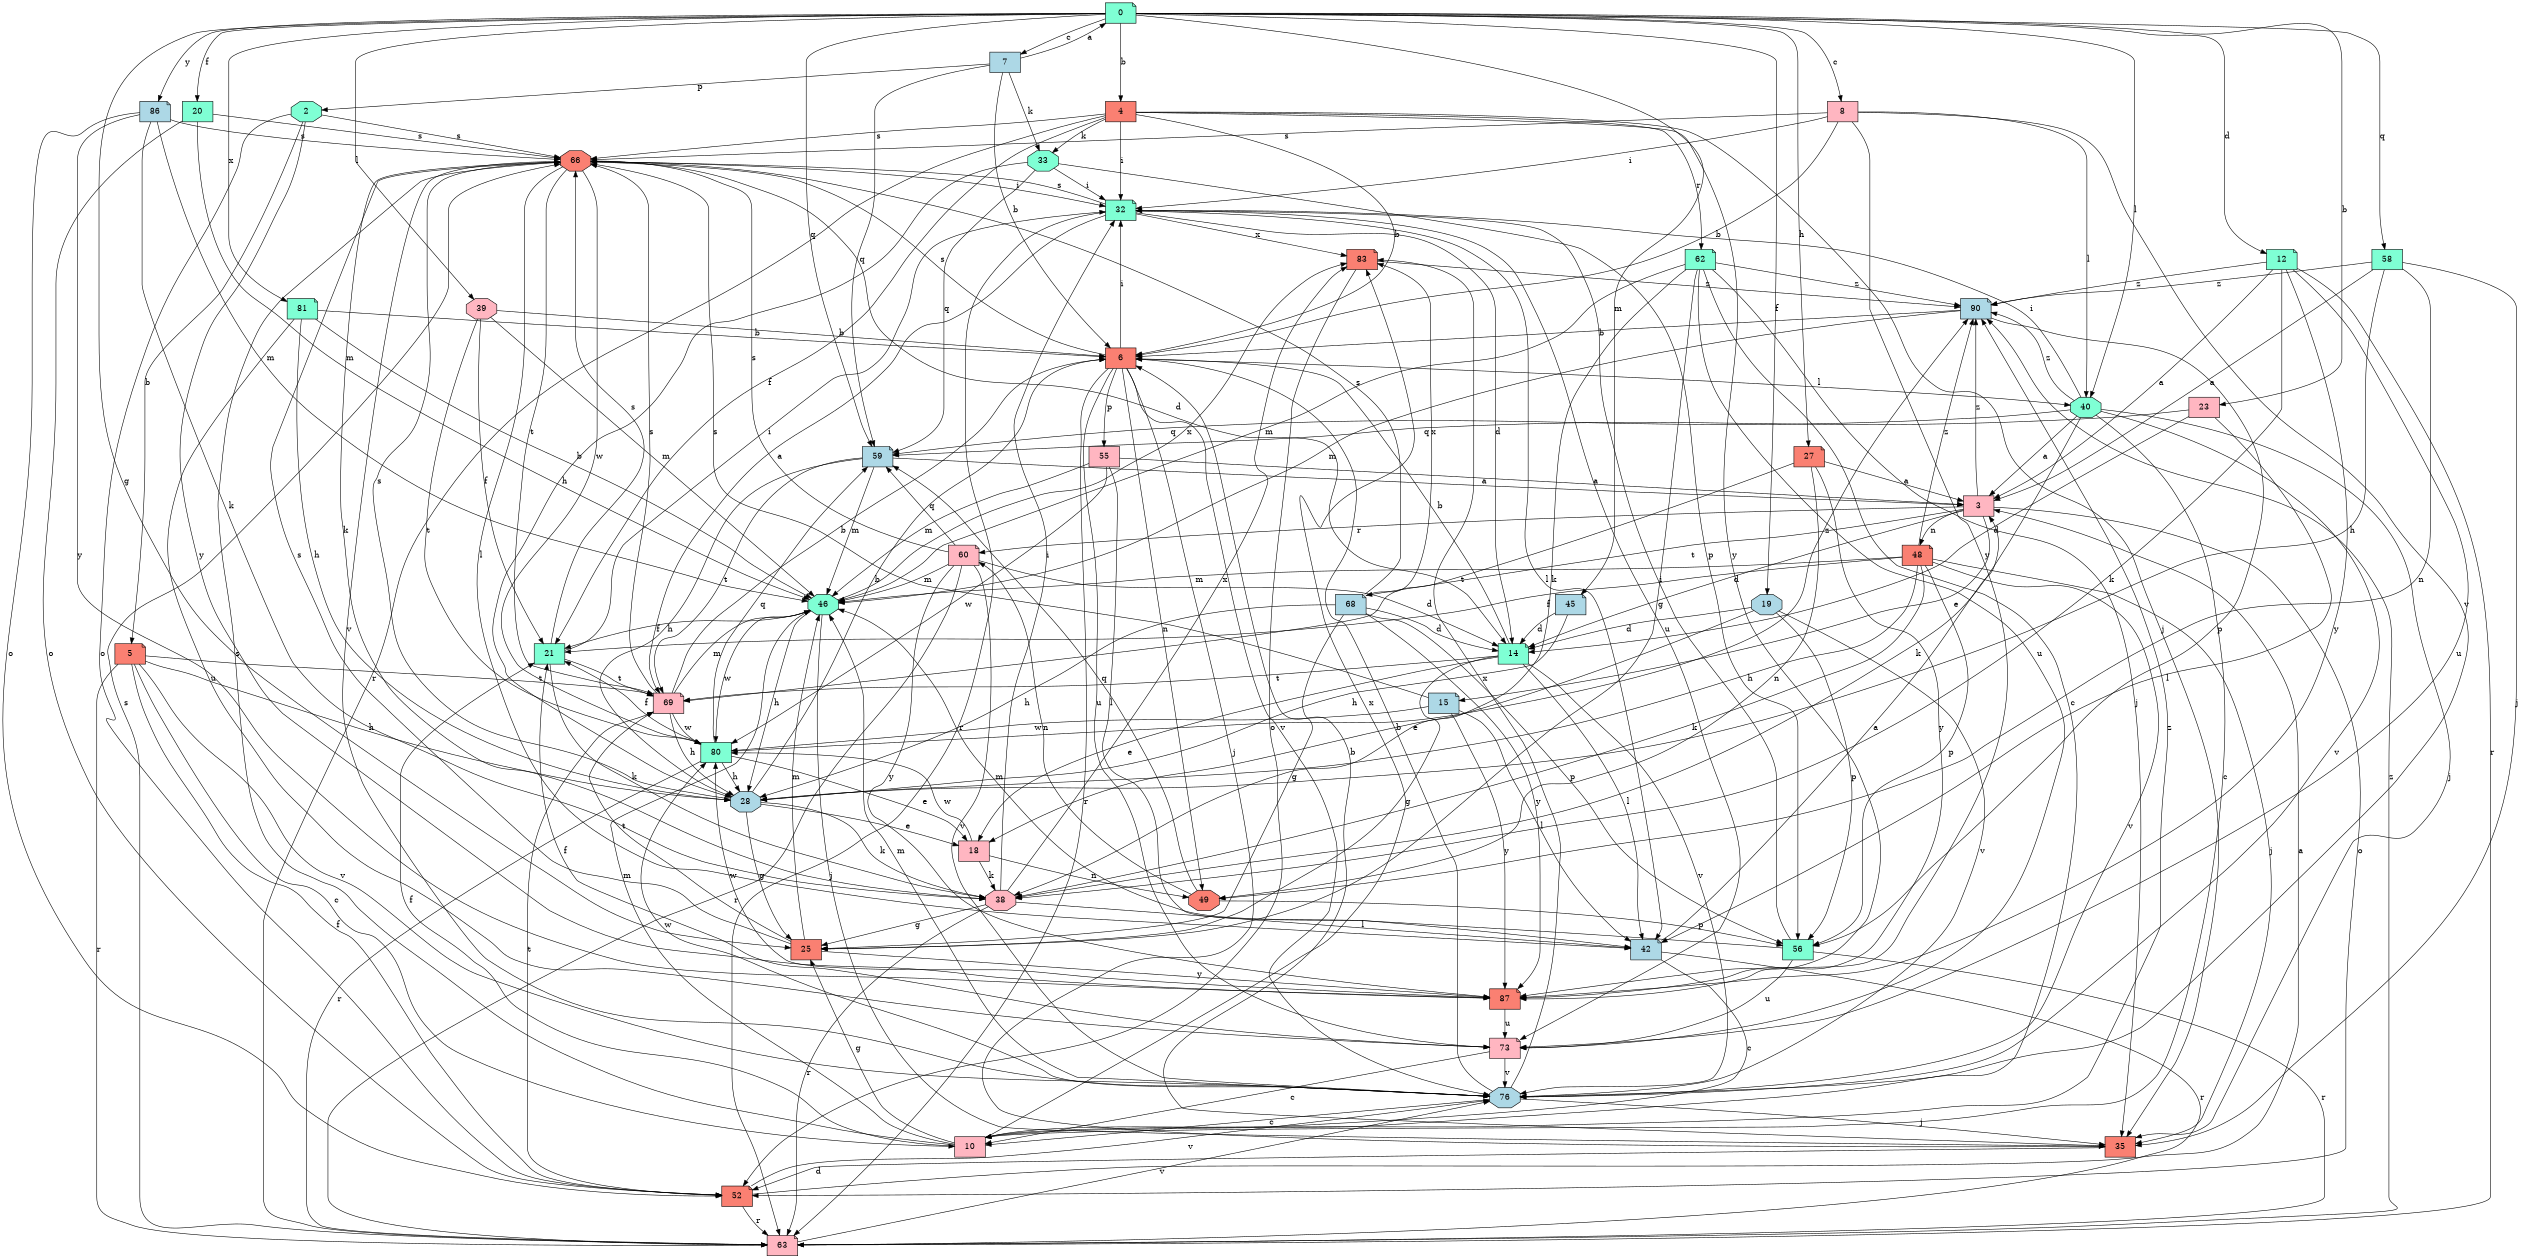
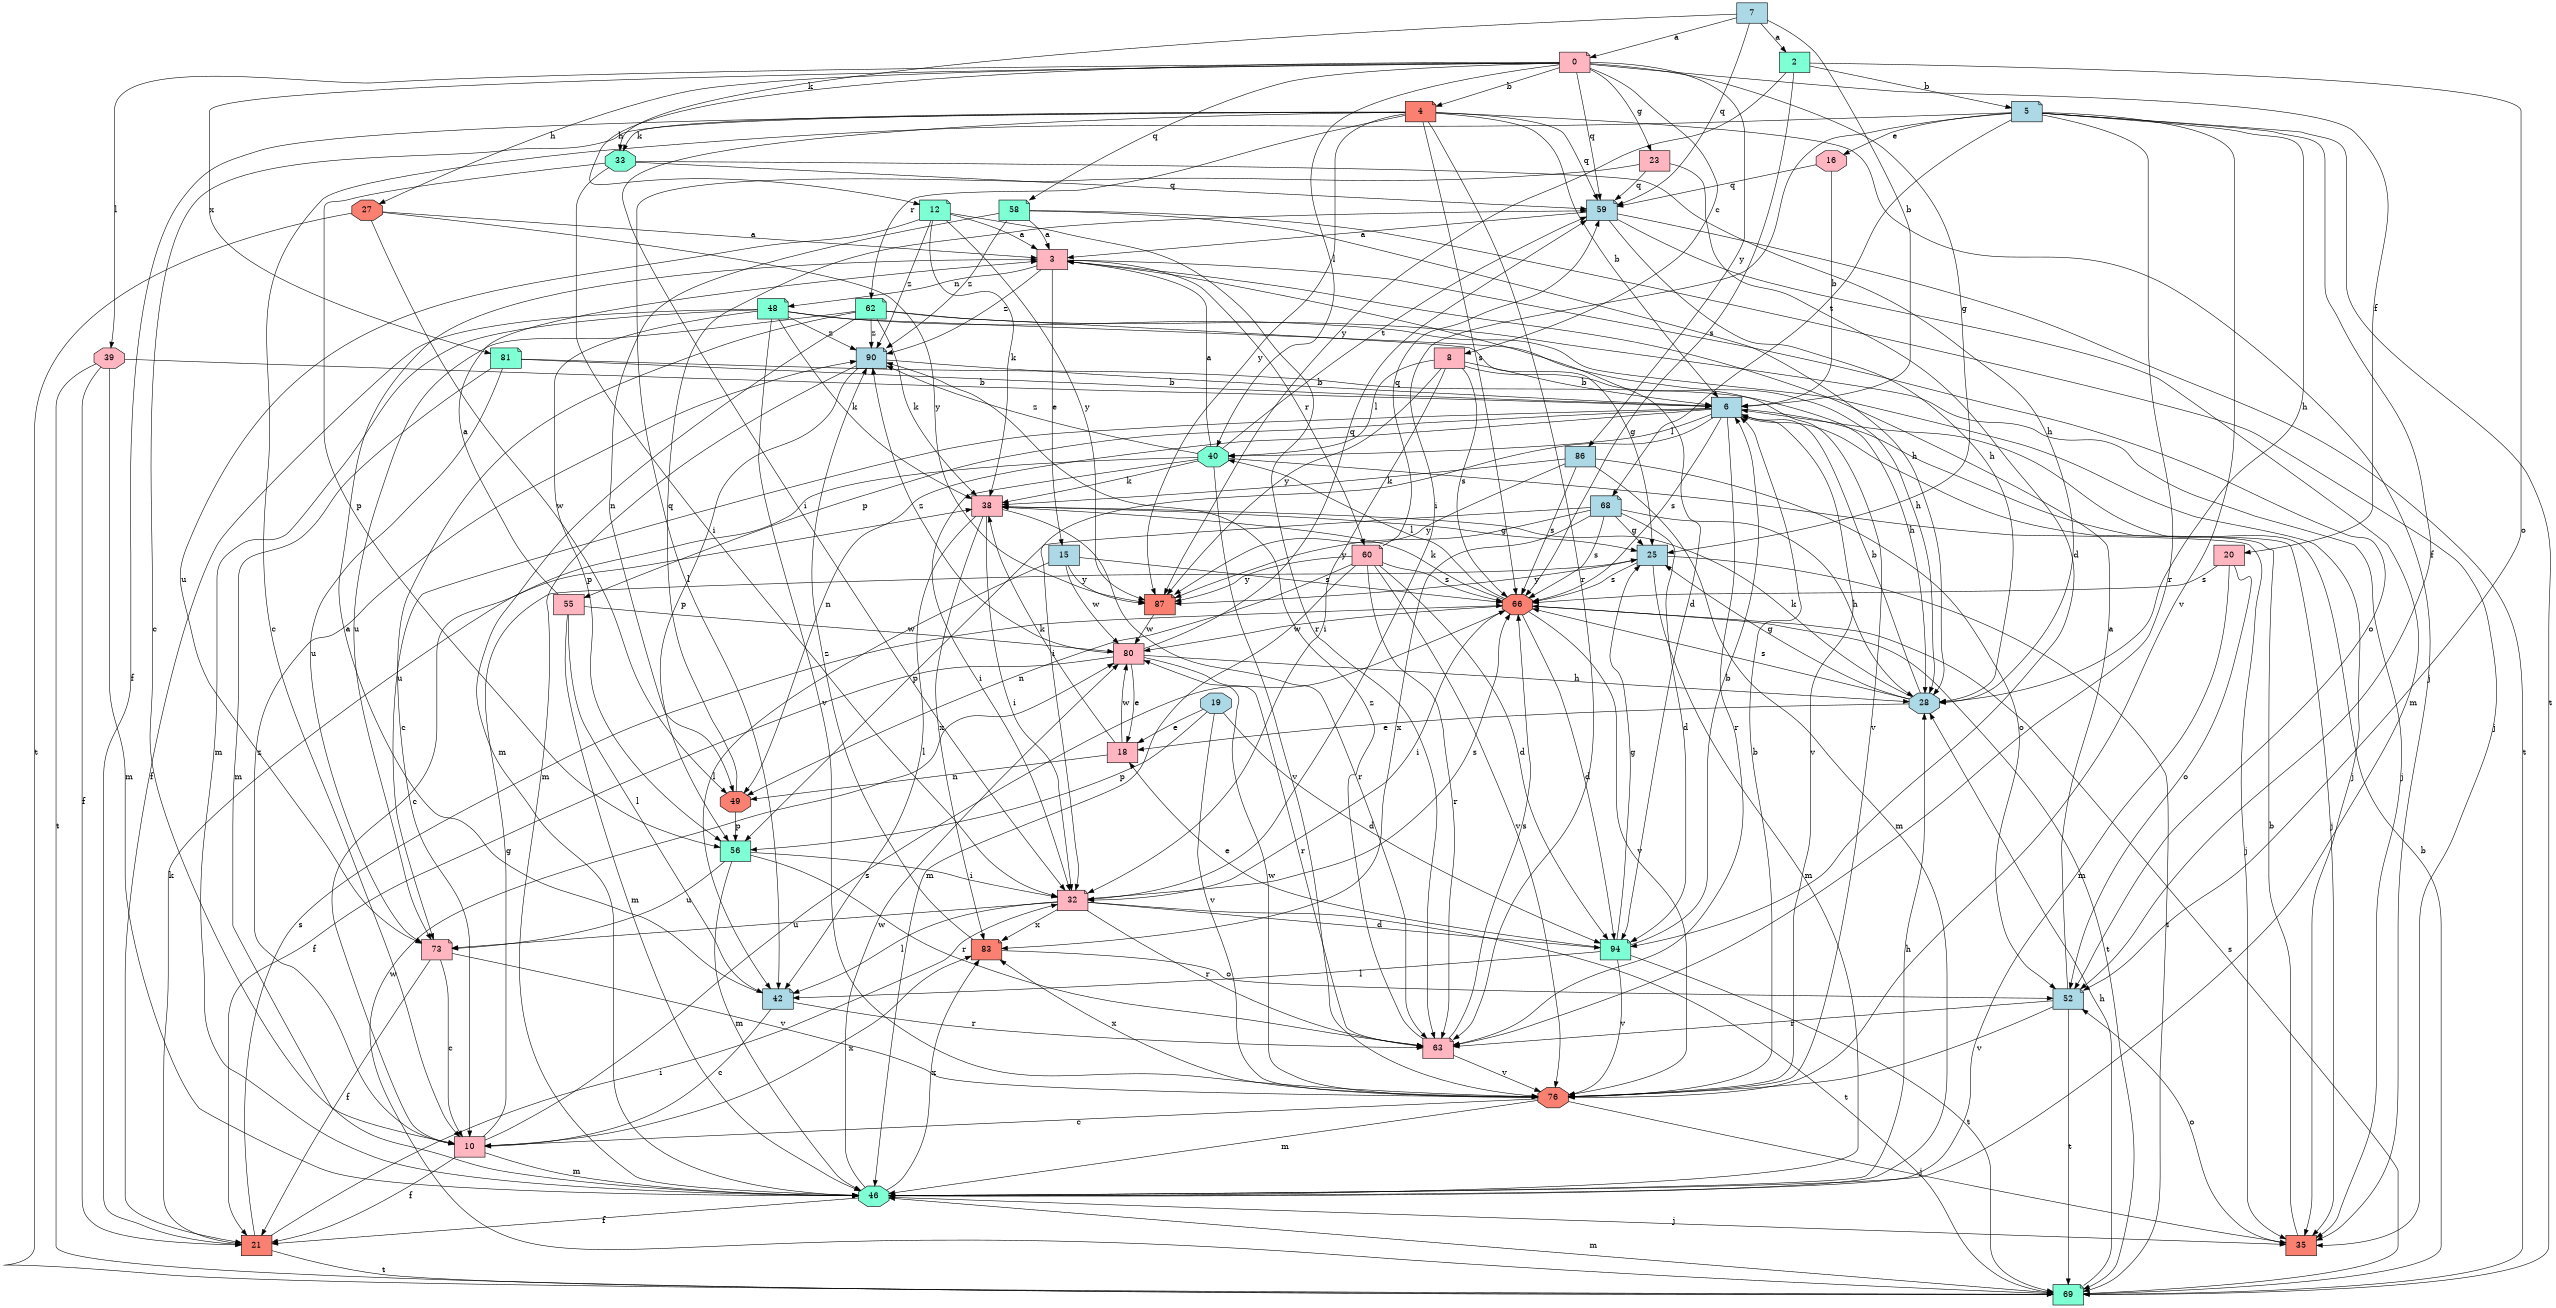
  strict digraph {
    node [fillcolor=lightpink shape=note style=filled]
-   0 [fillcolor=aquamarine]
-   4 [fillcolor=salmon shape=box]
+   0
+   4 [fillcolor=salmon]
    7 [fillcolor=lightblue shape=box]
    8 [shape=box]
    12 [fillcolor=aquamarine]
    19 [fillcolor=lightblue shape=octagon]
-   20 [fillcolor=aquamarine shape=box]
+   20 [shape=box]
    23 [shape=box]
-   25 [fillcolor=salmon shape=box]
-   27 [fillcolor=salmon]
+   25 [fillcolor=lightblue shape=box]
+   27 [fillcolor=salmon shape=octagon]
    39 [shape=octagon]
    40 [fillcolor=aquamarine shape=octagon]
-   45 [fillcolor=lightblue]
-   58 [fillcolor=aquamarine shape=box]
+   58 [fillcolor=aquamarine]
    59 [fillcolor=lightblue]
    81 [fillcolor=aquamarine]
-   86 [fillcolor=lightblue]
+   86 [fillcolor=lightblue shape=box]
    66 [fillcolor=salmon shape=octagon]
    87 [fillcolor=salmon]
-   6 [fillcolor=salmon shape=box]
+   6 [fillcolor=lightblue shape=box]
    10 [shape=box]
-   21 [fillcolor=aquamarine shape=box]
-   32 [fillcolor=aquamarine]
+   21 [fillcolor=salmon shape=box]
+   32
    35 [fillcolor=salmon shape=box]
    n25 [fillcolor=aquamarine label=33 shape=octagon]
    62 [fillcolor=aquamarine]
    63
-   2 [fillcolor=aquamarine shape=octagon]
-   76 [fillcolor=lightblue shape=octagon]
+   2 [fillcolor=aquamarine shape=box]
+   76 [fillcolor=salmon shape=octagon]
    3 [shape=box]
    90 [fillcolor=lightblue]
    73
-   38 [shape=octagon]
-   14 [fillcolor=aquamarine]
+   38 [shape=box]
+   14 [fillcolor=aquamarine label=94]
    18 [shape=box]
    56 [fillcolor=aquamarine shape=box]
-   52 [fillcolor=salmon]
+   52 [fillcolor=lightblue]
    46 [fillcolor=aquamarine shape=octagon]
    42 [fillcolor=lightblue]
-   69
+   69 [fillcolor=aquamarine]
    49 [fillcolor=salmon shape=octagon]
    28 [fillcolor=lightblue shape=octagon]
-   5 [fillcolor=salmon]
+   5 [fillcolor=lightblue]
+   16 [shape=octagon]
    68 [fillcolor=lightblue]
-   80 [fillcolor=aquamarine shape=box]
-   15 [fillcolor=lightblue]
-   48 [fillcolor=salmon]
+   80 [shape=box]
+   15 [fillcolor=lightblue shape=box]
+   48 [fillcolor=aquamarine]
    60
    55 [shape=box]
    83 [fillcolor=salmon]
    0 -> 4 [label=b]
-   0 -> 7 [label=c]
    0 -> 8 [label=c]
-   0 -> 12 [label=d]
-   0 -> 19 [label=f]
+   0 -> 12 [label=h]
    0 -> 20 [label=f]
-   0 -> 23 [label=b]
+   0 -> 23 [label=g]
    0 -> 25 [label=g]
    0 -> 27 [label=h]
    0 -> 39 [label=l]
    0 -> 40 [label=l]
-   0 -> 45 [label=m]
    0 -> 58 [label=q]
    0 -> 59 [label=q]
    0 -> 81 [label=x]
    0 -> 86 [label=y]
+   4 -> 59 [label=q]
    4 -> 66 [label=s]
    4 -> 87 [label=y]
    4 -> 6 [label=b]
+   4 -> 10 [label=c]
    4 -> 21 [label=f]
    4 -> 32 [label=i]
    4 -> 35 [label=j]
    4 -> n25 [label=k]
    4 -> 62 [label=r]
    4 -> 63 [label=r]
    7 -> 0 [label=a]
    7 -> 59 [label=q]
    7 -> 6 [label=b]
    7 -> n25 [label=k]
-   7 -> 2 [label=p]
+   7 -> 2 [label=a]
    8 -> 40 [label=l]
    8 -> 66 [label=s]
    8 -> 87 [label=y]
    8 -> 6 [label=b]
    8 -> 32 [label=i]
    8 -> 76 [label=v]
    12 -> 87 [label=y]
    12 -> 63 [label=r]
    12 -> 3 [label=a]
    12 -> 90 [label=z]
    12 -> 73 [label=u]
    12 -> 38 [label=k]
    19 -> 76 [label=v]
    19 -> 14 [label=d]
    19 -> 18 [label=e]
    19 -> 56 [label=p]
    20 -> 66 [label=s]
    20 -> 52 [label=o]
    20 -> 46 [label=m]
    23 -> 59 [label=q]
    23 -> 14 [label=d]
    23 -> 42 [label=l]
    25 -> 66 [label=s]
    25 -> 87 [label=y]
    25 -> 46 [label=m]
    25 -> 69 [label=t]
    27 -> 87 [label=y]
    27 -> 3 [label=a]
    27 -> 69 [label=t]
-   27 -> 49 [label=n]
+   27 -> 49 [label=w]
    39 -> 6 [label=b]
    39 -> 21 [label=f]
    39 -> 46 [label=m]
-   39 -> 80 [label=t]
-   40 -> 59 [label=q]
+   39 -> 69 [label=t]
+   40 -> 59 [label=t]
    40 -> 10 [label=c]
    40 -> 32 [label=i]
    40 -> 35 [label=j]
    40 -> 76 [label=v]
    40 -> 3 [label=a]
    40 -> 90 [label=z]
    40 -> 38 [label=k]
-   45 -> 14 [label=d]
-   45 -> 28 [label=h]
    58 -> 35 [label=j]
    58 -> 3 [label=a]
    58 -> 90 [label=z]
    58 -> 49 [label=n]
    58 -> 28 [label=h]
    59 -> 3 [label=a]
    59 -> 46 [label=m]
    59 -> 69 [label=t]
    59 -> 28 [label=h]
    81 -> 6 [label=b]
    81 -> 73 [label=u]
-   81 -> 46 [label=b]
+   81 -> 46 [label=m]
    81 -> 28 [label=h]
    86 -> 66 [label=s]
    86 -> 87 [label=y]
    86 -> 38 [label=k]
    86 -> 52 [label=o]
    86 -> 46 [label=m]
    66 -> 32 [label=i]
    66 -> 76 [label=v]
    66 -> 38 [label=k]
    66 -> 14 [label=d]
-   66 -> 42 [label=l]
+   66 -> 40 [label=l]
    66 -> 69 [label=t]
    66 -> 80 [label=w]
-   87 -> 73 [label=u]
    87 -> 80 [label=w]
    6 -> 40 [label=l]
    6 -> 66 [label=s]
    6 -> 32 [label=i]
    6 -> 35 [label=j]
    6 -> 63 [label=r]
    6 -> 76 [label=v]
    6 -> 73 [label=u]
    6 -> 49 [label=n]
    6 -> 55 [label=p]
    10 -> 25 [label=g]
    10 -> 66 [label=s]
    10 -> 21 [label=f]
    10 -> 90 [label=z]
    10 -> 46 [label=m]
    10 -> 83 [label=x]
    21 -> 66 [label=s]
    21 -> 32 [label=i]
    21 -> 38 [label=k]
    21 -> 69 [label=t]
    32 -> 66 [label=s]
    32 -> 63 [label=r]
    32 -> 73 [label=u]
    32 -> 14 [label=d]
    32 -> 42 [label=l]
-   32 -> 69 [label=a]
+   32 -> 69 [label=t]
    32 -> 83 [label=x]
    35 -> 6 [label=b]
-   35 -> 52 [label=d]
+   35 -> 52 [label=o]
    n25 -> 59 [label=q]
    n25 -> 32 [label=i]
    n25 -> 56 [label=p]
    n25 -> 28 [label=h]
    62 -> 25 [label=g]
    62 -> 10 [label=c]
    62 -> 35 [label=j]
    62 -> 90 [label=z]
    62 -> 73 [label=u]
    62 -> 38 [label=k]
    62 -> 46 [label=m]
    63 -> 66 [label=s]
    63 -> 76 [label=v]
    63 -> 90 [label=z]
    2 -> 66 [label=s]
    2 -> 87 [label=y]
    2 -> 52 [label=o]
    2 -> 5 [label=b]
    76 -> 6 [label=b]
    76 -> 10 [label=c]
    76 -> 35 [label=j]
    76 -> 46 [label=m]
    76 -> 80 [label=w]
    76 -> 83 [label=x]
    3 -> 90 [label=z]
    3 -> 14 [label=d]
    3 -> 52 [label=o]
    3 -> 15 [label=e]
    3 -> 48 [label=n]
    3 -> 60 [label=r]
    90 -> 6 [label=b]
    90 -> 56 [label=p]
    90 -> 46 [label=m]
    73 -> 10 [label=c]
    73 -> 21 [label=f]
    73 -> 76 [label=v]
    38 -> 25 [label=g]
    38 -> 32 [label=i]
    38 -> 63 [label=r]
    38 -> 42 [label=l]
    38 -> 83 [label=x]
    14 -> 25 [label=g]
    14 -> 6 [label=b]
    14 -> 76 [label=v]
    14 -> 18 [label=e]
    14 -> 42 [label=l]
    14 -> 69 [label=t]
    18 -> 38 [label=k]
    18 -> 49 [label=n]
    18 -> 80 [label=w]
    56 -> 32 [label=i]
    56 -> 63 [label=r]
    56 -> 73 [label=u]
    56 -> 46 [label=m]
    52 -> 63 [label=r]
    52 -> 76 [label=v]
    52 -> 3 [label=a]
    52 -> 69 [label=t]
    46 -> 21 [label=f]
    46 -> 35 [label=j]
    46 -> 28 [label=h]
    46 -> 80 [label=w]
    46 -> 83 [label=x]
    42 -> 10 [label=c]
    42 -> 63 [label=r]
    42 -> 3 [label=a]
    69 -> 66 [label=s]
    69 -> 6 [label=b]
    69 -> 46 [label=m]
    69 -> 28 [label=h]
    69 -> 80 [label=w]
    49 -> 59 [label=q]
    49 -> 56 [label=p]
    28 -> 25 [label=g]
    28 -> 66 [label=s]
    28 -> 6 [label=b]
    28 -> 38 [label=k]
    28 -> 18 [label=e]
    5 -> 10 [label=c]
+   5 -> 32 [label=i]
    5 -> 63 [label=r]
    5 -> 76 [label=v]
    5 -> 52 [label=f]
    5 -> 69 [label=t]
    5 -> 28 [label=h]
-   3 -> 68 [label=t]
+   5 -> 16 [label=e]
+   5 -> 68 [label=t]
+   16 -> 59 [label=q]
+   16 -> 6 [label=b]
    68 -> 25 [label=g]
    68 -> 66 [label=s]
    68 -> 87 [label=y]
    68 -> 14 [label=d]
    68 -> 56 [label=p]
    68 -> 28 [label=h]
    68 -> 83 [label=x]
    80 -> 59 [label=q]
    80 -> 21 [label=f]
    80 -> 63 [label=r]
    80 -> 90 [label=z]
    80 -> 18 [label=e]
    80 -> 28 [label=h]
    15 -> 66 [label=s]
    15 -> 87 [label=y]
    15 -> 42 [label=l]
    15 -> 80 [label=w]
    48 -> 21 [label=f]
    48 -> 35 [label=j]
    48 -> 76 [label=v]
    48 -> 90 [label=z]
    48 -> 38 [label=k]
    48 -> 56 [label=p]
    48 -> 46 [label=m]
    48 -> 28 [label=h]
    60 -> 59 [label=q]
    60 -> 66 [label=s]
    60 -> 87 [label=y]
    60 -> 63 [label=r]
    60 -> 76 [label=v]
    60 -> 14 [label=d]
    60 -> 46 [label=m]
-   49 -> 60 [label=n]
+   60 -> 49 [label=n]
    55 -> 3 [label=a]
    55 -> 46 [label=m]
    55 -> 42 [label=l]
    55 -> 80 [label=w]
    83 -> 90 [label=z]
    83 -> 52 [label=o]
  }
